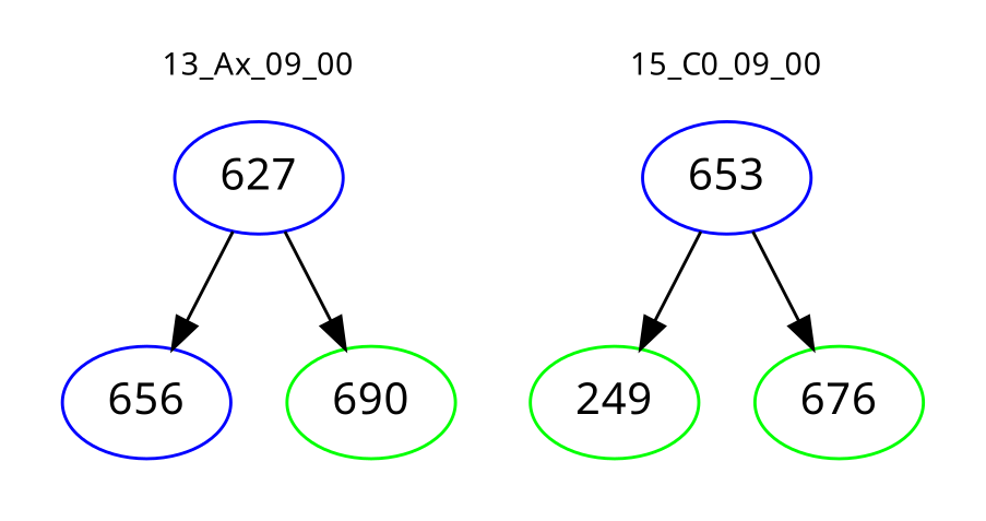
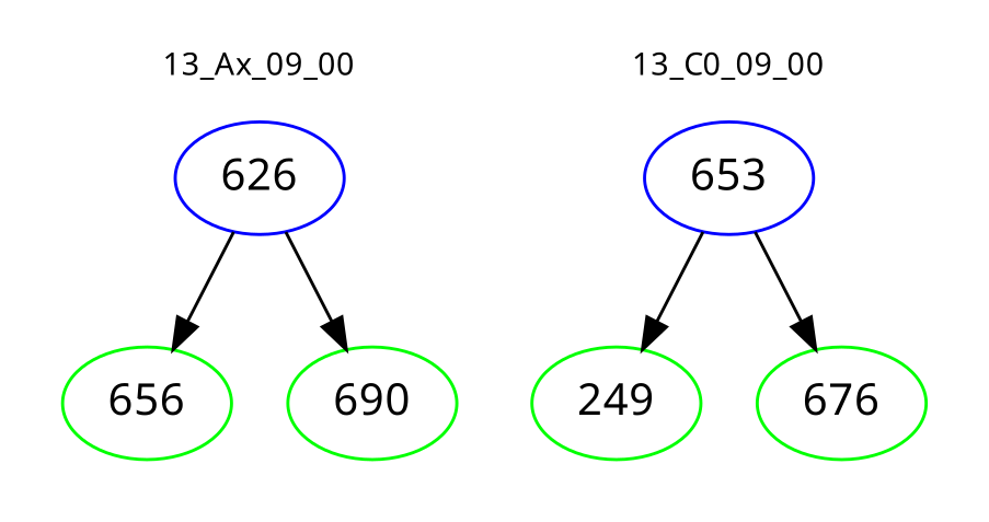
  digraph {
    fontname="Noto Sans"
    node [color=green fontname="Noto Sans"]
    edge [color=black fontname="Noto Sans"]
-   n1 [color=blue label=627]
-   n2 [color=blue label=656]
+   n1 [color=blue label=626]
+   n2 [label=656]
    n3 [label=690]
    n4 [color=blue label=653]
    n5 [label=249]
    n6 [label=676]
    subgraph cluster_1 {
      color=white
      fontsize=10
      label="13_Ax_09_00"
      n1
      n2
      n3
    }
    subgraph cluster_2 {
      color=white
      fontsize=10
-     label="15_C0_09_00"
+     label="13_C0_09_00"
      n4
      n5
      n6
    }
    n1 -> n2
    n1 -> n3
    n4 -> n5
    n4 -> n6
  }
